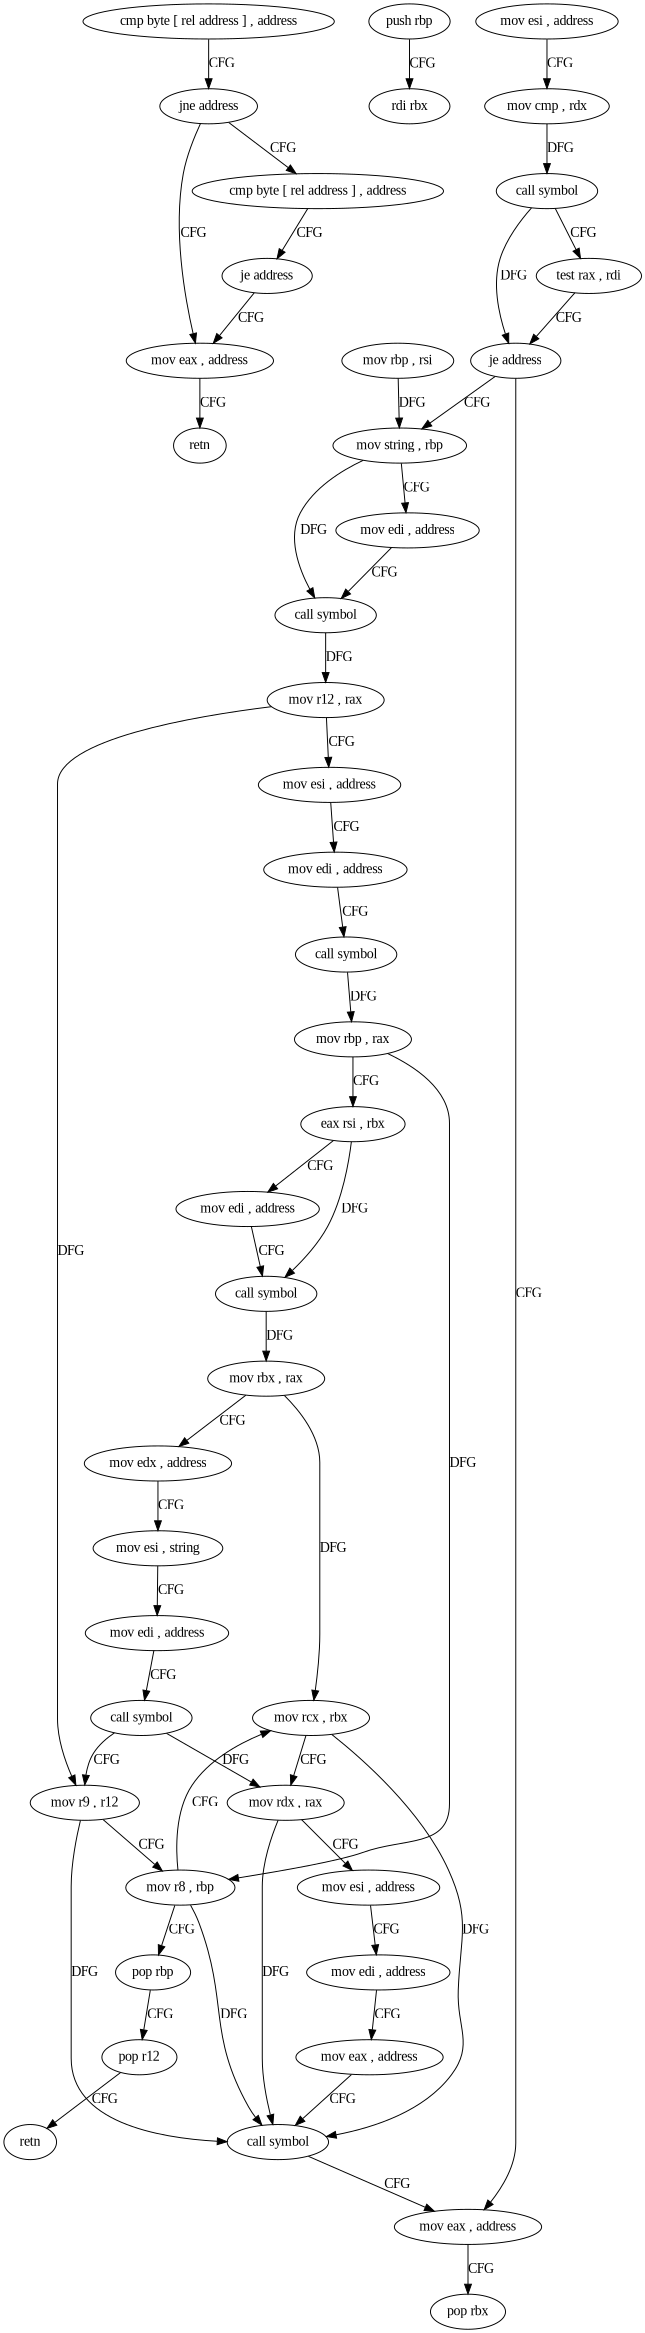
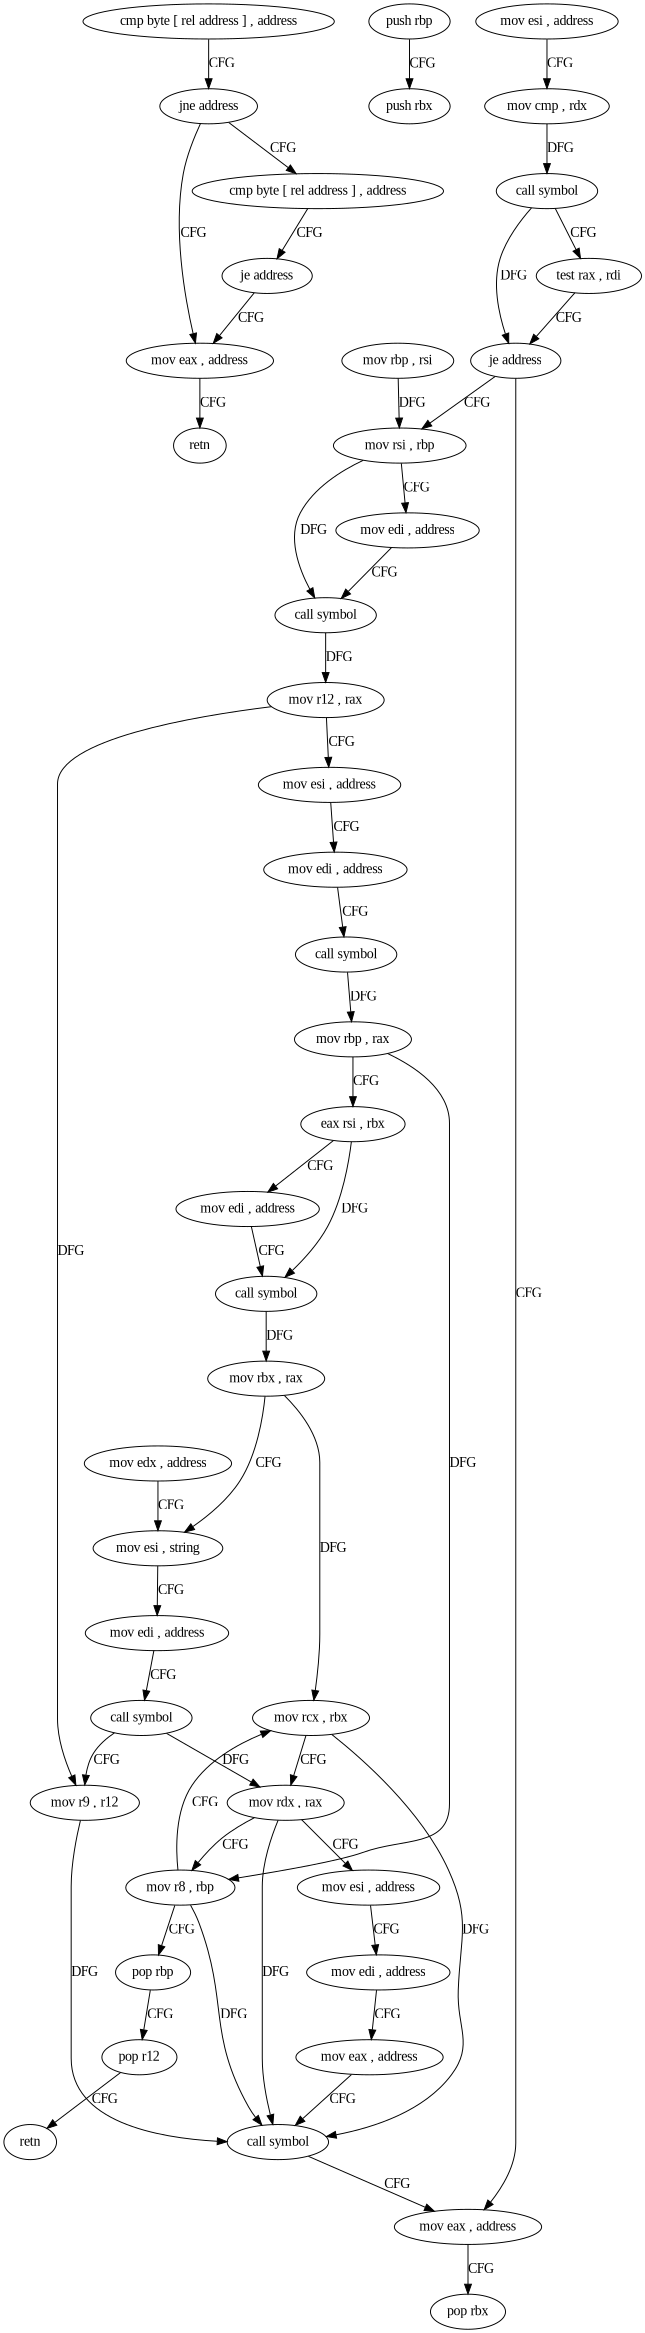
  digraph {
    fontname="Liberation Serif"
    node [fontname="Liberation Serif"]
    edge [fontname="Liberation Serif"]
    n1 [label="cmp byte [ rel address ] , address"]
    n2 [label="jne address"]
    n3 [label="mov eax , address"]
    n4 [label="cmp byte [ rel address ] , address"]
    n5 [label=retn]
    n6 [label="je address"]
    n7 [label="push rbp"]
-   n8 [label="rdi rbx"]
+   n8 [label="push rbx"]
    n9 [label="mov rbp , rsi"]
-   n10 [label="mov string , rbp"]
+   n10 [label="mov rsi , rbp"]
    n11 [label="mov edi , address"]
    n12 [label="call symbol"]
    n13 [label="mov esi , address"]
    n14 [label="mov cmp , rdx"]
    n15 [label="eax rsi , rbx"]
    n16 [label="mov edi , address"]
    n17 [label="call symbol"]
    n18 [label="call symbol"]
    n19 [label="test rax , rdi"]
    n20 [label="je address"]
    n21 [label="mov eax , address"]
    n22 [label="pop rbx"]
    n23 [label="mov r12 , rax"]
    n24 [label="pop rbp"]
    n25 [label="pop r12"]
    n26 [label=retn]
    n27 [label="mov esi , address"]
    n28 [label="mov r9 , r12"]
    n29 [label="mov edi , address"]
    n30 [label="mov r8 , rbp"]
    n31 [label="call symbol"]
    n32 [label="call symbol"]
    n33 [label="mov rbp , rax"]
    n34 [label="mov rcx , rbx"]
    n35 [label="mov rbx , rax"]
    n36 [label="mov edx , address"]
    n37 [label="mov esi , string"]
    n38 [label="mov rdx , rax"]
    n39 [label="mov edi , address"]
    n40 [label="call symbol"]
    n41 [label="mov esi , address"]
    n42 [label="mov edi , address"]
    n43 [label="mov eax , address"]
    n1 -> n2 [label=CFG]
    n2 -> n3 [label=CFG]
    n2 -> n4 [label=CFG]
    n3 -> n5 [label=CFG]
    n4 -> n6 [label=CFG]
    n6 -> n3 [label=CFG]
    n7 -> n8 [label=CFG]
    n9 -> n10 [label=DFG]
    n10 -> n11 [label=CFG]
    n10 -> n12 [label=DFG]
    n11 -> n12 [label=CFG]
    n12 -> n23 [label=DFG]
    n13 -> n14 [label=CFG]
    n14 -> n18 [label=DFG]
    n15 -> n16 [label=CFG]
    n15 -> n17 [label=DFG]
    n16 -> n17 [label=CFG]
    n17 -> n35 [label=DFG]
    n18 -> n19 [label=CFG]
    n18 -> n20 [label=DFG]
    n19 -> n20 [label=CFG]
    n20 -> n10 [label=CFG]
    n20 -> n21 [label=CFG]
    n21 -> n22 [label=CFG]
    n23 -> n27 [label=CFG]
    n23 -> n28 [label=DFG]
    n24 -> n25 [label=CFG]
    n25 -> n26 [label=CFG]
    n27 -> n29 [label=CFG]
-   n28 -> n30 [label=CFG]
+   n38 -> n30 [label=CFG]
    n28 -> n31 [label=DFG]
    n29 -> n32 [label=CFG]
    n30 -> n24 [label=CFG]
    n30 -> n31 [label=DFG]
    n30 -> n34 [label=CFG]
    n31 -> n21 [label=CFG]
    n32 -> n33 [label=DFG]
    n33 -> n15 [label=CFG]
    n33 -> n30 [label=DFG]
    n34 -> n31 [label=DFG]
    n34 -> n38 [label=CFG]
    n35 -> n34 [label=DFG]
-   n35 -> n36 [label=CFG]
+   n35 -> n37 [label=CFG]
    n36 -> n37 [label=CFG]
    n37 -> n39 [label=CFG]
    n38 -> n31 [label=DFG]
    n38 -> n41 [label=CFG]
    n39 -> n40 [label=CFG]
    n40 -> n28 [label=CFG]
    n40 -> n38 [label=DFG]
    n41 -> n42 [label=CFG]
    n42 -> n43 [label=CFG]
    n43 -> n31 [label=CFG]
  }
